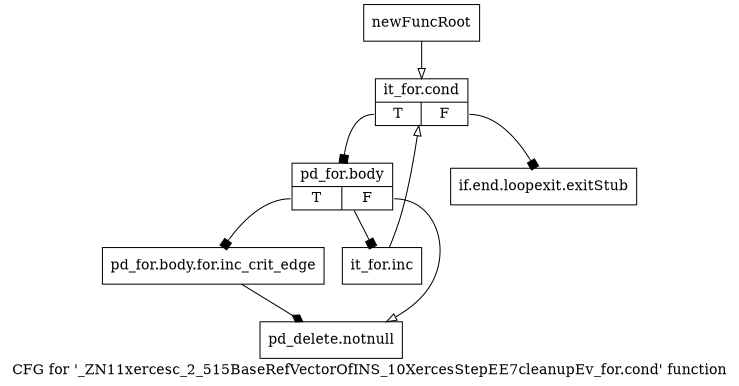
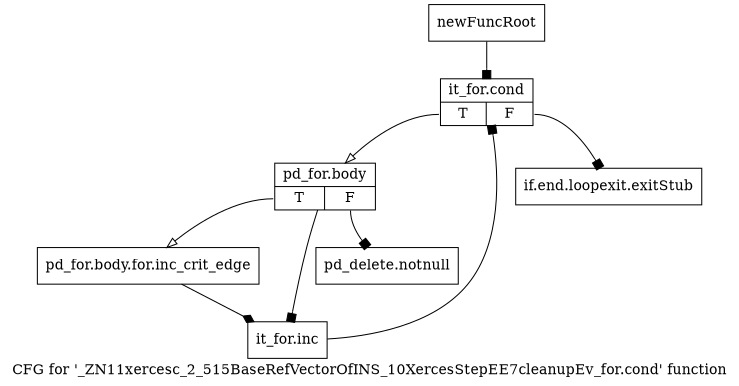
  digraph {
    label="CFG for '_ZN11xercesc_2_515BaseRefVectorOfINS_10XercesStepEE7cleanupEv_for.cond' function"
    node [shape=record]
    edge [arrowhead=box]
    n1 [label="{newFuncRoot}"]
    n2 [label="{it_for.cond|{<s0>T|<s1>F}}"]
    n3 [label="{if.end.loopexit.exitStub}"]
    n4 [label="{pd_for.body|{<s0>T|<s1>F}}"]
    n5 [label="{pd_for.body.for.inc_crit_edge}"]
    n6 [label="{pd_delete.notnull}"]
    n7 [label="{it_for.inc}"]
-   n1 -> n2 [arrowhead=onormal]
+   n1 -> n2
    n2 -> n3 [tailport=s1]
-   n2 -> n4 [tailport=s0]
-   n4 -> n5 [tailport=s0]
-   n4 -> n6 [arrowhead=onormal tailport=s1]
+   n2 -> n4 [arrowhead=onormal tailport=s0]
+   n4 -> n5 [arrowhead=onormal tailport=s0]
+   n4 -> n6 [tailport=s1]
    n4 -> n7
-   n5 -> n6 [arrowhead=diamond]
-   n7 -> n2 [arrowhead=onormal]
+   n5 -> n7 [arrowhead=diamond]
+   n7 -> n2
  }
